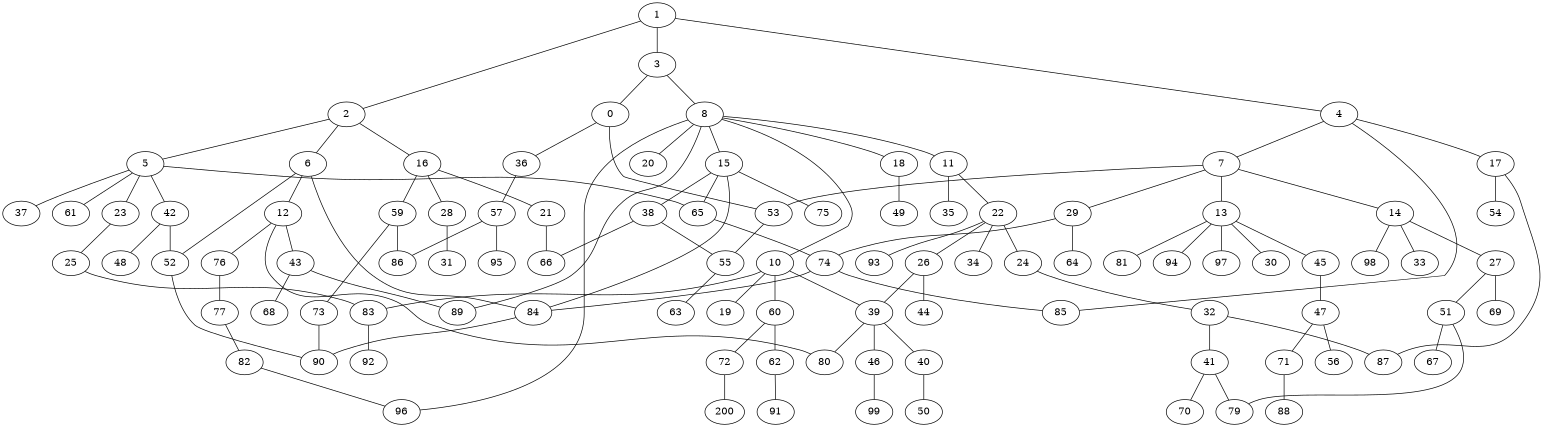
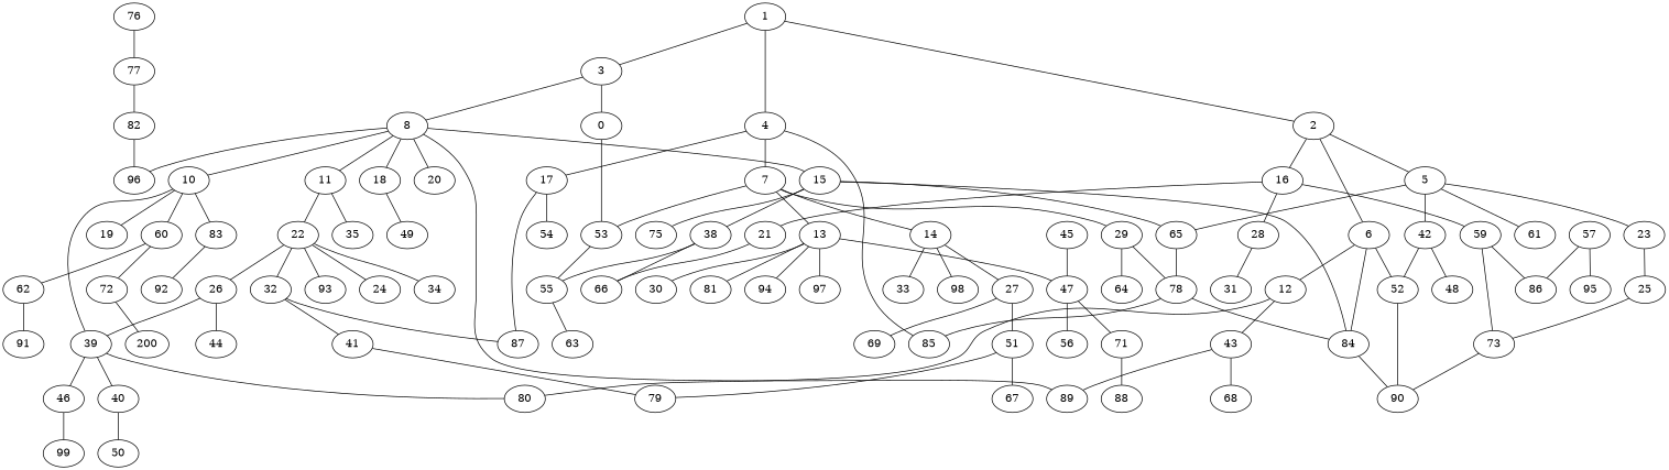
  graph {
    1
    2
    3
    4
    5
    6
    16
    8
    n9 [label=0]
    7
    17
    85
    23
-   37
    42
    61
    65
    12
    52
    84
    21
    28
    59
    10
    11
    15
    18
    20
    89
    96
    53
-   36
    13
    14
    29
    54
    87
    25
    48
-   74
+   74 [label=78]
    43
    76
    80
    90
    66
    31
    86
    73
    19
    39
    60
    83
    22
    35
    38
    75
    49
    55
    57
    30
    45
    81
    94
    97
    27
    33
    98
    64
    68
    77
    47
    51
    69
    63
    40
    46
    62
    72
    92
    93
    24
    26
    34
    95
    50
    99
    91
    n88 [label=200]
    32
    44
    82
    56
    71
    79
    67
    41
-   70
    88
    1 -- 2
    1 -- 3
    1 -- 4
    2 -- 5
    2 -- 6
    2 -- 16
    3 -- 8
    3 -- n9
    4 -- 7
    4 -- 17
    4 -- 85
    5 -- 23
-   5 -- 37
    5 -- 42
    5 -- 61
    5 -- 65
    6 -- 12
    6 -- 52
    6 -- 84
    16 -- 21
    16 -- 28
    16 -- 59
    8 -- 10
    8 -- 11
    8 -- 15
    8 -- 18
    8 -- 20
    8 -- 89
    8 -- 96
    n9 -- 53
-   n9 -- 36
    7 -- 53
    7 -- 13
    7 -- 14
    7 -- 29
    17 -- 54
    17 -- 87
    23 -- 25
    42 -- 52
    42 -- 48
    65 -- 74
    12 -- 43
-   12 -- 76
    12 -- 80
    52 -- 90
    84 -- 90
    21 -- 66
    28 -- 31
    59 -- 86
    59 -- 73
    10 -- 19
    10 -- 39
    10 -- 60
    10 -- 83
    11 -- 22
    11 -- 35
    15 -- 65
    15 -- 84
    15 -- 38
    15 -- 75
    18 -- 49
    53 -- 55
-   36 -- 57
    13 -- 30
-   13 -- 45
+   13 -- 47
    13 -- 81
    13 -- 94
    13 -- 97
    14 -- 27
    14 -- 33
    14 -- 98
    29 -- 74
    29 -- 64
-   25 -- 83
+   25 -- 73
    74 -- 85
    74 -- 84
    43 -- 89
    43 -- 68
    76 -- 77
    73 -- 90
    39 -- 80
    39 -- 40
    39 -- 46
    60 -- 62
    60 -- 72
    83 -- 92
    22 -- 93
    22 -- 24
    22 -- 26
    22 -- 34
    38 -- 66
    38 -- 55
    55 -- 63
    57 -- 86
    57 -- 95
    45 -- 47
    27 -- 51
    27 -- 69
    77 -- 82
    47 -- 56
    47 -- 71
    51 -- 79
    51 -- 67
    40 -- 50
    46 -- 99
    62 -- 91
    72 -- n88
-   24 -- 32
+   22 -- 32
    26 -- 39
    26 -- 44
    32 -- 87
    32 -- 41
    82 -- 96
    71 -- 88
    41 -- 79
-   41 -- 70
  }
